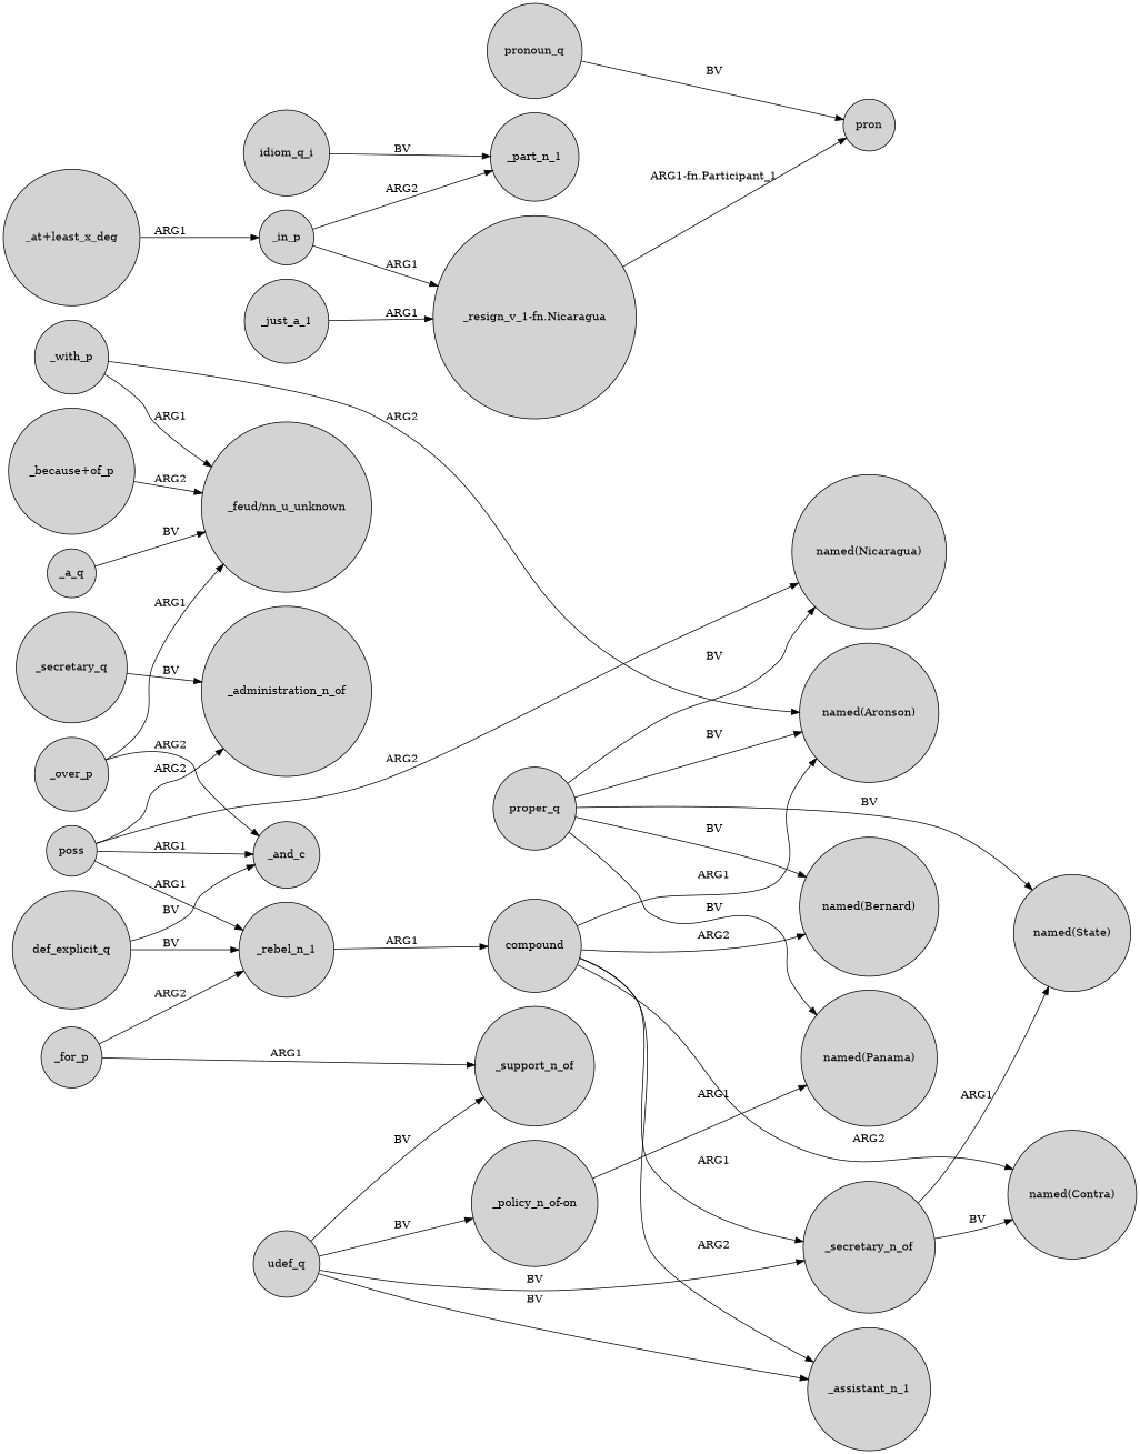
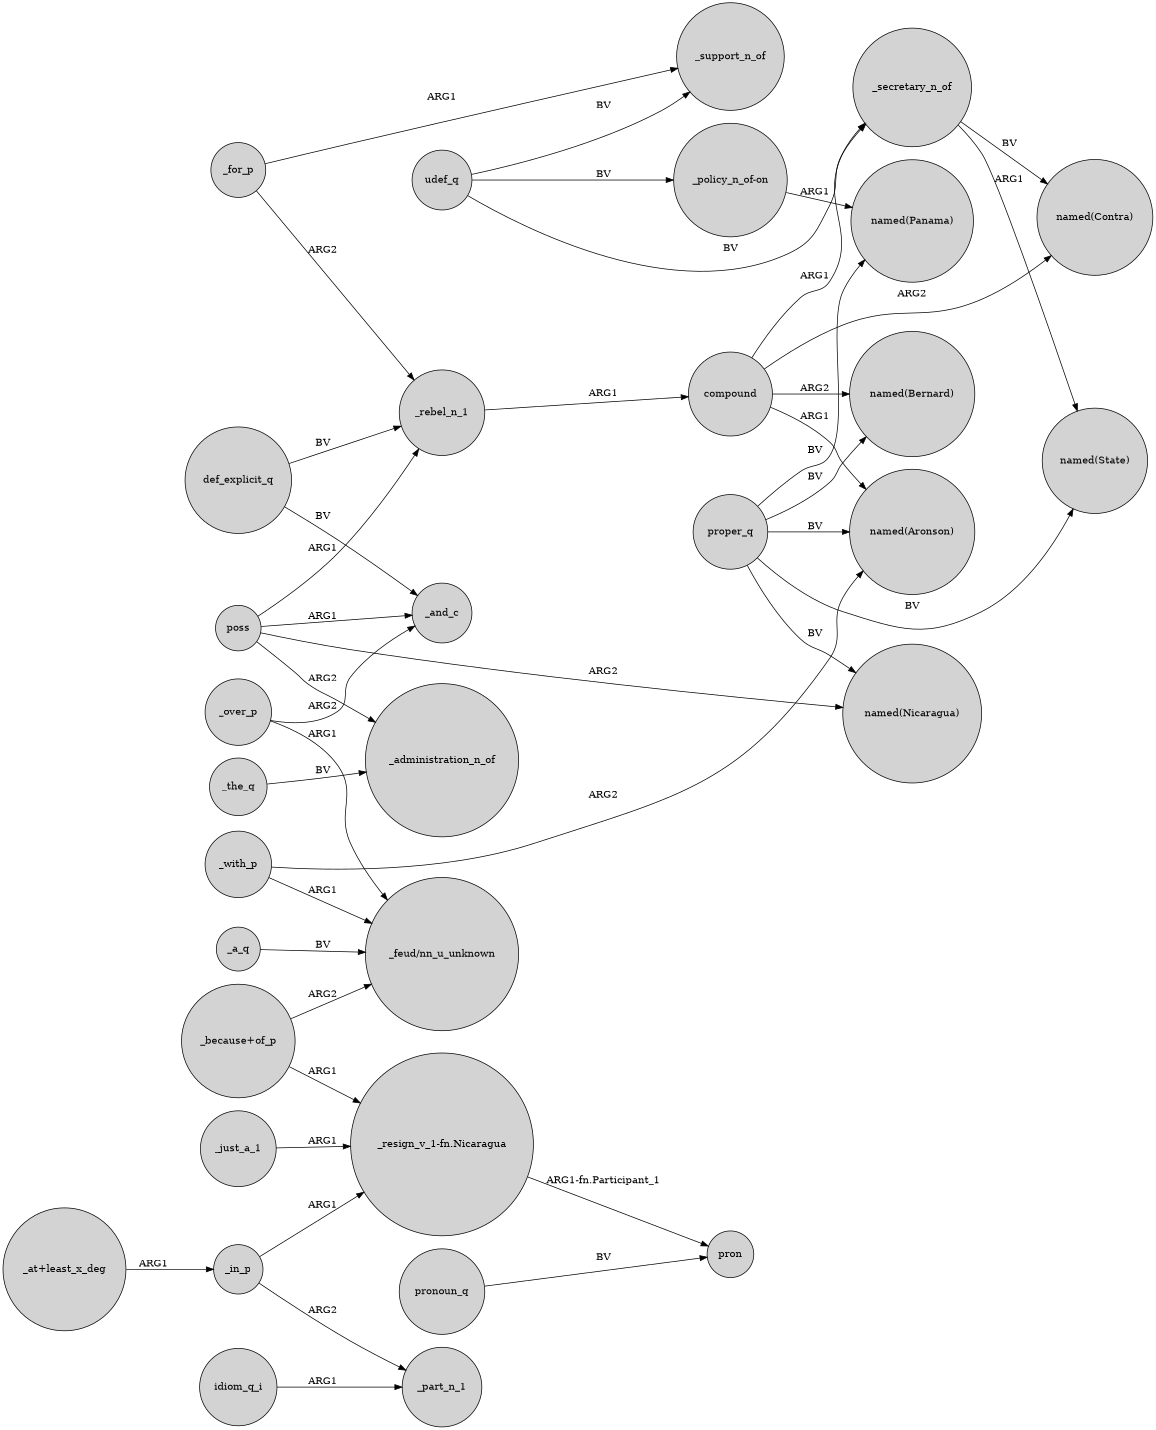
  digraph {
    rankdir=LR
    node [shape=circle style=filled]
    _secretary_n_of
    "named(State)"
    "named(Contra)"
    proper_q
    "named(Bernard)"
    "named(Nicaragua)"
    "named(Aronson)"
    "named(Panama)"
    poss
    _rebel_n_1
    _administration_n_of
    _and_c
    compound
-   _assistant_n_1
    _with_p
    "_feud/nn_u_unknown"
    def_explicit_q
    udef_q
    "_policy_n_of-on"
    _support_n_of
    "_because+of_p"
    n22 [label="_resign_v_1-fn.Nicaragua"]
    pron
    _a_q
    pronoun_q
    _in_p
    _part_n_1
    _over_p
    _for_p
    "_at+least_x_deg"
    idiom_q_i
-   _the_q [label=_secretary_q]
+   _the_q
    _just_a_1
    _secretary_n_of -> "named(State)" [label=ARG1]
    _secretary_n_of -> "named(Contra)" [label=BV]
    proper_q -> "named(State)" [label=BV]
    proper_q -> "named(Bernard)" [label=BV]
    proper_q -> "named(Nicaragua)" [label=BV]
    proper_q -> "named(Aronson)" [label=BV]
    proper_q -> "named(Panama)" [label=BV]
    poss -> "named(Nicaragua)" [label=ARG2]
    poss -> _rebel_n_1 [label=ARG1]
    poss -> _administration_n_of [label=ARG2]
    poss -> _and_c [label=ARG1]
    _rebel_n_1 -> compound [label=ARG1]
    compound -> _secretary_n_of [label=ARG1]
    compound -> "named(Contra)" [label=ARG2]
    compound -> "named(Bernard)" [label=ARG2]
    compound -> "named(Aronson)" [label=ARG1]
-   compound -> _assistant_n_1 [label=ARG2]
    _with_p -> "named(Aronson)" [label=ARG2]
    _with_p -> "_feud/nn_u_unknown" [label=ARG1]
    def_explicit_q -> _rebel_n_1 [label=BV]
    def_explicit_q -> _and_c [label=BV]
    udef_q -> _secretary_n_of [label=BV]
-   udef_q -> _assistant_n_1 [label=BV]
    udef_q -> "_policy_n_of-on" [label=BV]
    udef_q -> _support_n_of [label=BV]
    "_policy_n_of-on" -> "named(Panama)" [label=ARG1]
    "_because+of_p" -> "_feud/nn_u_unknown" [label=ARG2]
+   "_because+of_p" -> n22 [label=ARG1]
    n22 -> pron [label="ARG1-fn.Participant_1"]
    _a_q -> "_feud/nn_u_unknown" [label=BV]
    pronoun_q -> pron [label=BV]
    _in_p -> n22 [label=ARG1]
    _in_p -> _part_n_1 [label=ARG2]
    _over_p -> _and_c [label=ARG2]
    _over_p -> "_feud/nn_u_unknown" [label=ARG1]
    _for_p -> _rebel_n_1 [label=ARG2]
    _for_p -> _support_n_of [label=ARG1]
    "_at+least_x_deg" -> _in_p [label=ARG1]
-   idiom_q_i -> _part_n_1 [label=BV]
+   idiom_q_i -> _part_n_1 [label=ARG1]
    _the_q -> _administration_n_of [label=BV]
    _just_a_1 -> n22 [label=ARG1]
  }
